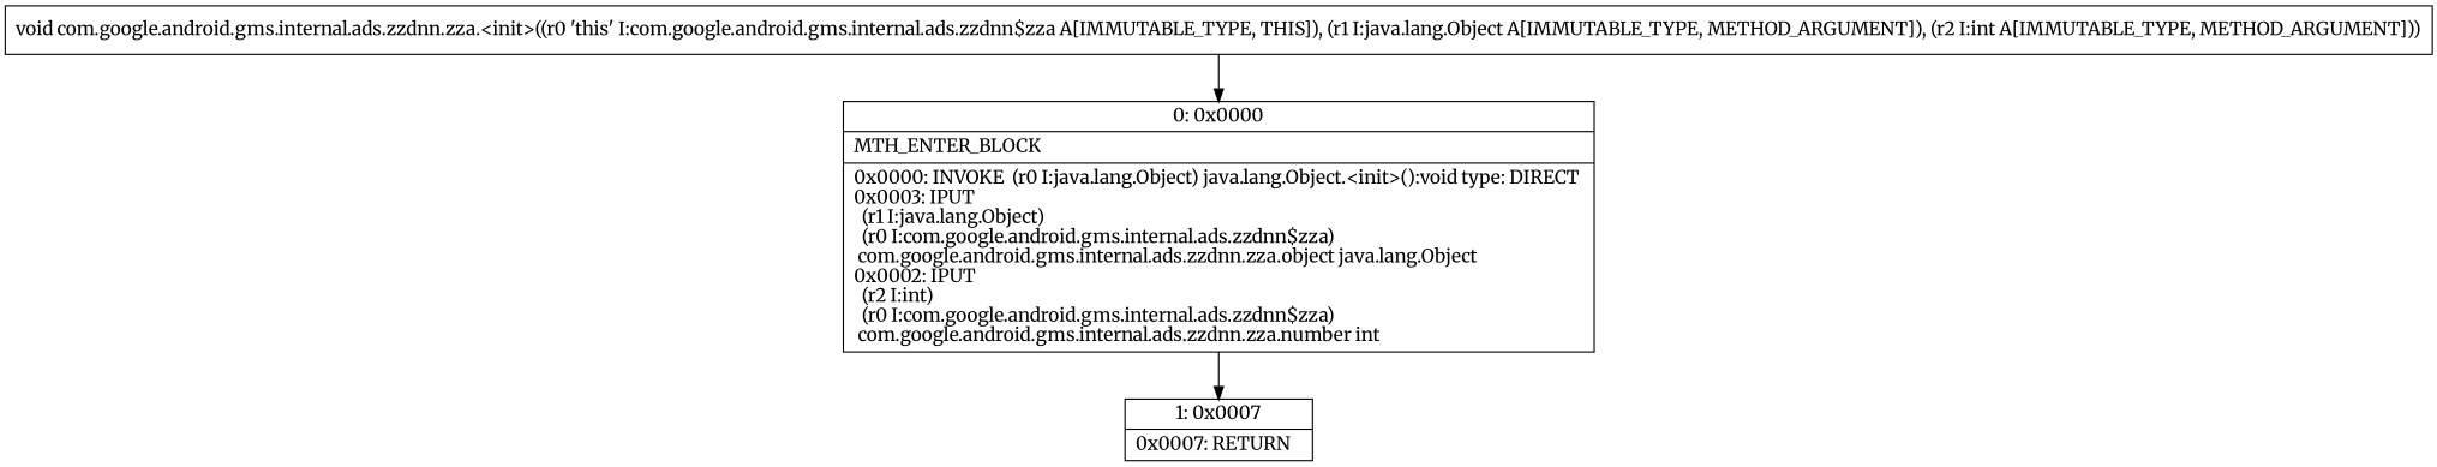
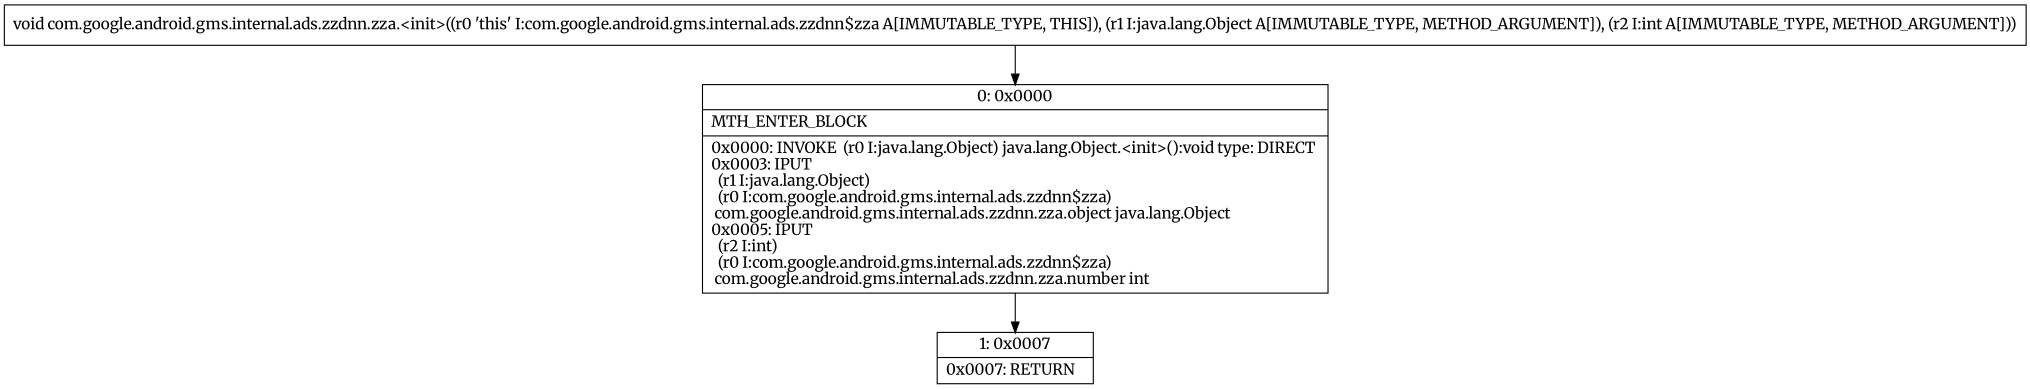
  digraph {
    fontname=Merriweather
    node [shape=record fontname=Merriweather]
    edge [fontname=Merriweather]
-   n1 [label="{0\:\ 0x0000|MTH_ENTER_BLOCK\l|0x0000: INVOKE  (r0 I:java.lang.Object) java.lang.Object.\<init\>():void type: DIRECT \l0x0003: IPUT  \l  (r1 I:java.lang.Object)\l  (r0 I:com.google.android.gms.internal.ads.zzdnn$zza)\l com.google.android.gms.internal.ads.zzdnn.zza.object java.lang.Object \l0x0002: IPUT  \l  (r2 I:int)\l  (r0 I:com.google.android.gms.internal.ads.zzdnn$zza)\l com.google.android.gms.internal.ads.zzdnn.zza.number int \l}"]
+   n1 [label="{0\:\ 0x0000|MTH_ENTER_BLOCK\l|0x0000: INVOKE  (r0 I:java.lang.Object) java.lang.Object.\<init\>():void type: DIRECT \l0x0003: IPUT  \l  (r1 I:java.lang.Object)\l  (r0 I:com.google.android.gms.internal.ads.zzdnn$zza)\l com.google.android.gms.internal.ads.zzdnn.zza.object java.lang.Object \l0x0005: IPUT  \l  (r2 I:int)\l  (r0 I:com.google.android.gms.internal.ads.zzdnn$zza)\l com.google.android.gms.internal.ads.zzdnn.zza.number int \l}"]
    n2 [label="{1\:\ 0x0007|0x0007: RETURN   \l}"]
    n3 [label="{void com.google.android.gms.internal.ads.zzdnn.zza.\<init\>((r0 'this' I:com.google.android.gms.internal.ads.zzdnn$zza A[IMMUTABLE_TYPE, THIS]), (r1 I:java.lang.Object A[IMMUTABLE_TYPE, METHOD_ARGUMENT]), (r2 I:int A[IMMUTABLE_TYPE, METHOD_ARGUMENT])) }"]
    n1 -> n2
    n3 -> n1
  }
